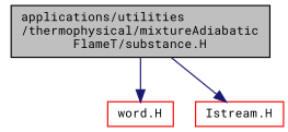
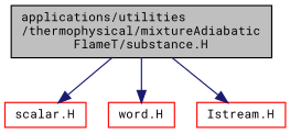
  digraph {
    fontname="Roboto Mono"
    node [color=red fontname="Roboto Mono" fontsize=10 shape=record]
    edge [color=midnightblue fontname="Roboto Mono" fontsize=10 labelfontname=FreeSans labelfontsize=10 style=solid]
    n1 [color=black fillcolor=grey75 fontcolor=black height=0.2 label="applications/utilities\l/thermophysical/mixtureAdiabatic\lFlameT/substance.H" style=filled width=0.4]
+   n2 [height=0.2 label="scalar.H" width=0.4]
    n3 [height=0.2 label="word.H" width=0.4]
    n4 [height=0.2 label="Istream.H" width=0.4]
+   n1 -> n2
    n1 -> n3
    n1 -> n4
  }
